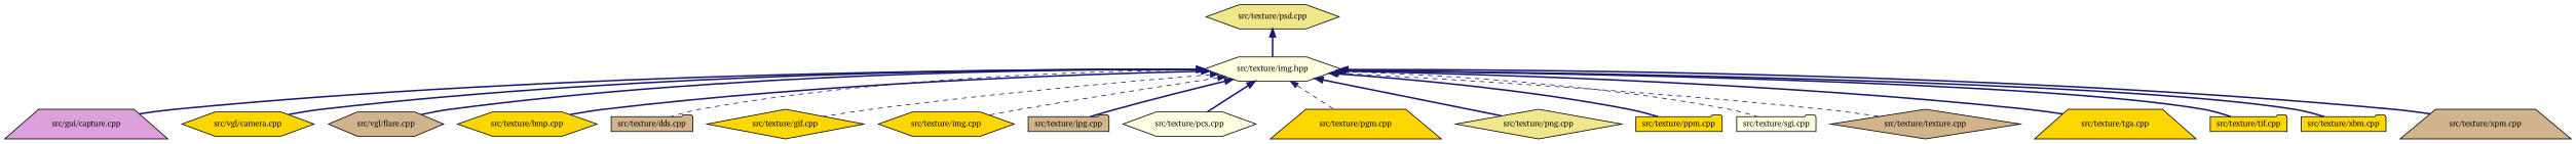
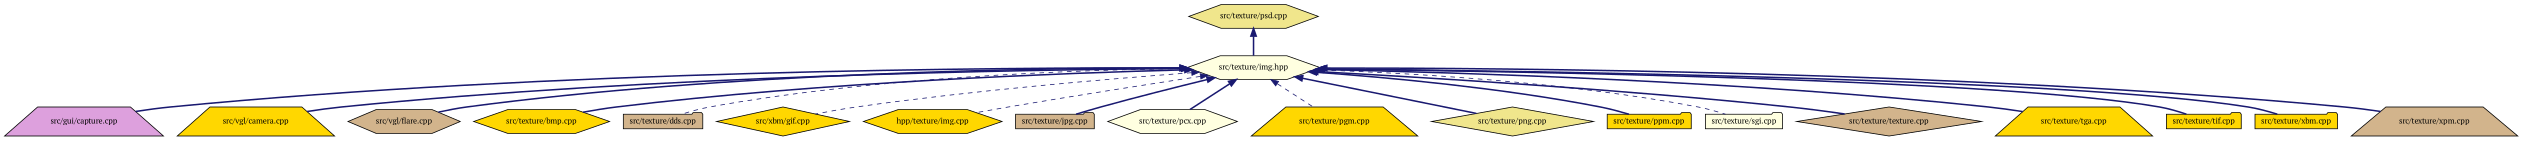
  digraph {
    fontname="PT Serif"
    node [color=black fillcolor=gold fontname="PT Serif" fontsize=10 shape=hexagon style=filled]
    edge [color=midnightblue dir=back fontname="PT Serif" fontsize=10 labelfontname=FreeSans labelfontsize=10 style=bold]
    n1 [fillcolor=lightyellow fontcolor=black height=0.2 label="src/texture/img.hpp" width=0.4]
    n2 [fillcolor=plum height=0.2 label="src/gui/capture.cpp" shape=trapezium width=0.4]
-   n3 [height=0.2 label="src/vgl/camera.cpp" width=0.4]
+   n3 [height=0.2 label="src/vgl/camera.cpp" shape=trapezium width=0.4]
    n4 [fillcolor=tan height=0.2 label="src/vgl/flare.cpp" width=0.4]
    n5 [height=0.2 label="src/texture/bmp.cpp" width=0.4]
    n6 [fillcolor=tan height=0.2 label="src/texture/dds.cpp" shape=folder width=0.4]
-   n7 [height=0.2 label="src/texture/gif.cpp" shape=diamond width=0.4]
-   n8 [height=0.2 label="src/texture/img.cpp" width=0.4]
+   n7 [height=0.2 label="src/xbm/gif.cpp" shape=diamond width=0.4]
+   n8 [height=0.2 label="hpp/texture/img.cpp" width=0.4]
    n9 [fillcolor=tan height=0.2 label="src/texture/jpg.cpp" shape=folder width=0.4]
    n10 [fillcolor=lightyellow height=0.2 label="src/texture/pcx.cpp" width=0.4]
    n11 [height=0.2 label="src/texture/pgm.cpp" shape=trapezium width=0.4]
    n12 [fillcolor=khaki height=0.2 label="src/texture/png.cpp" shape=diamond width=0.4]
    n13 [height=0.2 label="src/texture/ppm.cpp" shape=folder width=0.4]
    n14 [fillcolor=lightyellow height=0.2 label="src/texture/sgi.cpp" shape=folder width=0.4]
    n15 [fillcolor=tan height=0.2 label="src/texture/texture.cpp" shape=diamond width=0.4]
    n16 [height=0.2 label="src/texture/tga.cpp" shape=trapezium width=0.4]
    n17 [height=0.2 label="src/texture/tif.cpp" shape=folder width=0.4]
    n18 [height=0.2 label="src/texture/xbm.cpp" shape=folder width=0.4]
    n19 [fillcolor=tan height=0.2 label="src/texture/xpm.cpp" shape=trapezium width=0.4]
    n20 [fillcolor=khaki height=0.2 label="src/texture/psd.cpp" width=0.4]
    n1 -> n2
    n1 -> n3
    n1 -> n4
    n1 -> n5
    n1 -> n6 [style=dashed]
    n1 -> n7 [style=dashed]
    n1 -> n8 [style=dashed]
    n1 -> n9
    n1 -> n10
    n1 -> n11 [style=dashed]
    n1 -> n12
    n1 -> n13
    n1 -> n14 [style=dashed]
-   n1 -> n15 [style=dashed]
+   n1 -> n15
    n1 -> n16
    n1 -> n17
    n1 -> n18
    n1 -> n19
    n20 -> n1
  }
